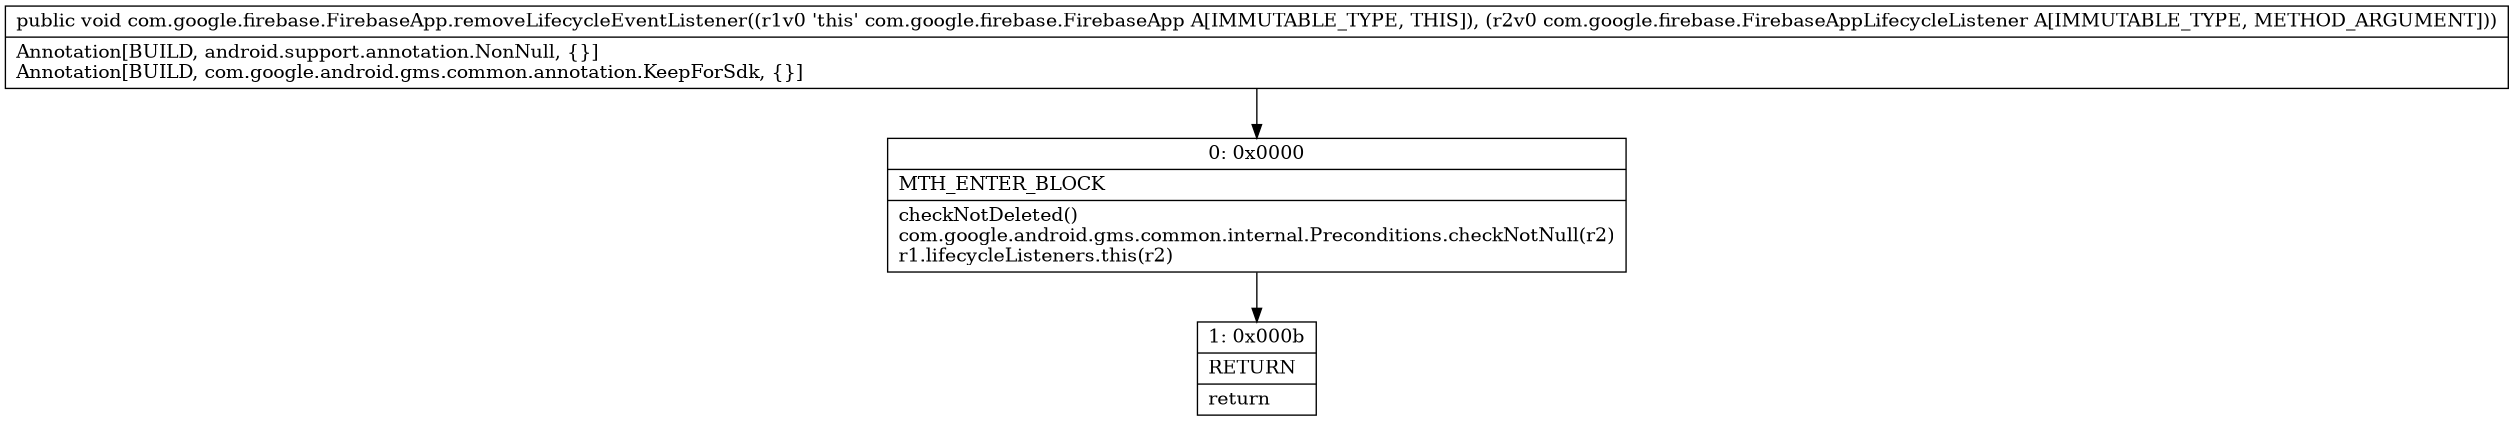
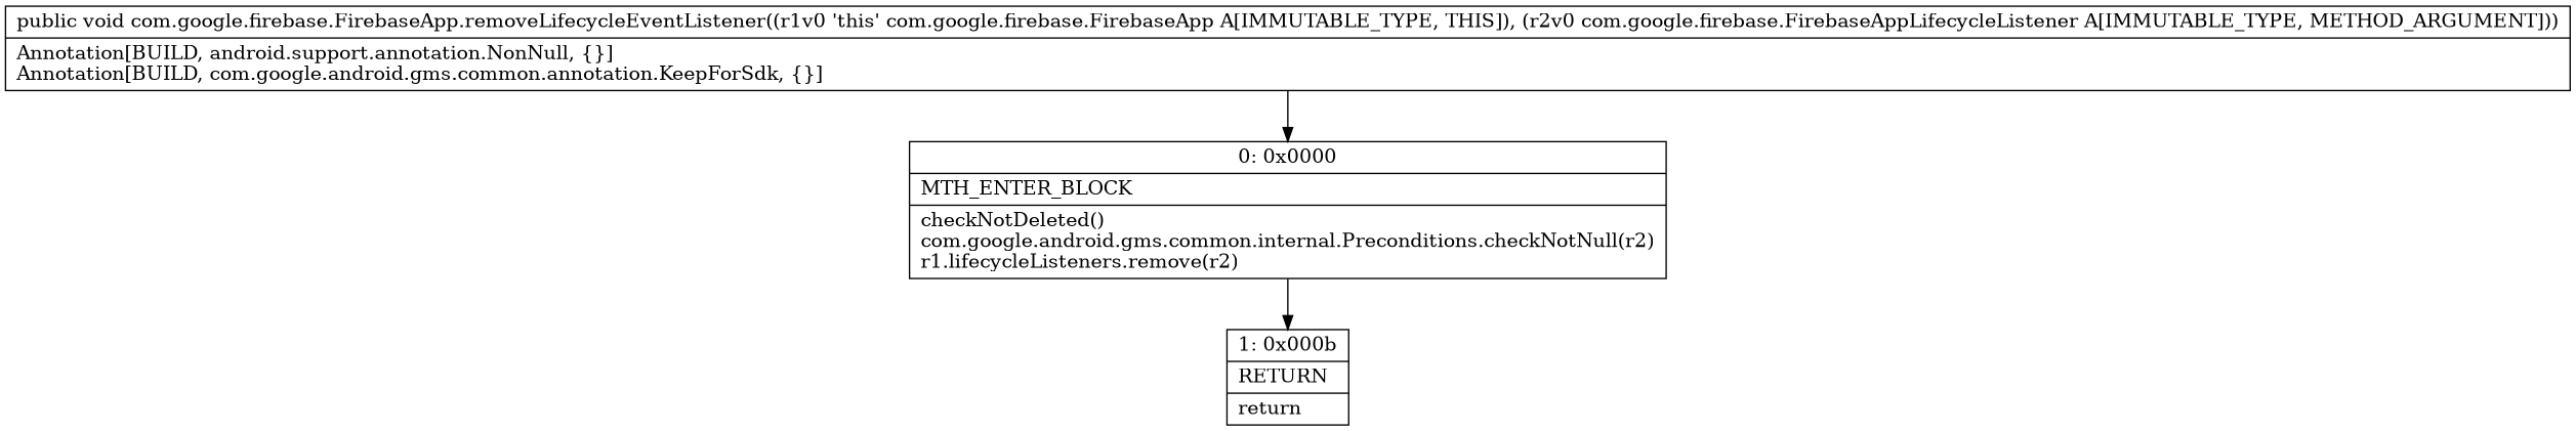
  digraph {
    node [shape=record]
-   n1 [label="{0\:\ 0x0000|MTH_ENTER_BLOCK\l|checkNotDeleted()\lcom.google.android.gms.common.internal.Preconditions.checkNotNull(r2)\lr1.lifecycleListeners.this(r2)\l}"]
+   n1 [label="{0\:\ 0x0000|MTH_ENTER_BLOCK\l|checkNotDeleted()\lcom.google.android.gms.common.internal.Preconditions.checkNotNull(r2)\lr1.lifecycleListeners.remove(r2)\l}"]
    n2 [label="{1\:\ 0x000b|RETURN\l|return\l}"]
    n3 [label="{public void com.google.firebase.FirebaseApp.removeLifecycleEventListener((r1v0 'this' com.google.firebase.FirebaseApp A[IMMUTABLE_TYPE, THIS]), (r2v0 com.google.firebase.FirebaseAppLifecycleListener A[IMMUTABLE_TYPE, METHOD_ARGUMENT]))  | Annotation[BUILD, android.support.annotation.NonNull, \{\}]\lAnnotation[BUILD, com.google.android.gms.common.annotation.KeepForSdk, \{\}]\l}"]
    n1 -> n2
    n3 -> n1
  }
